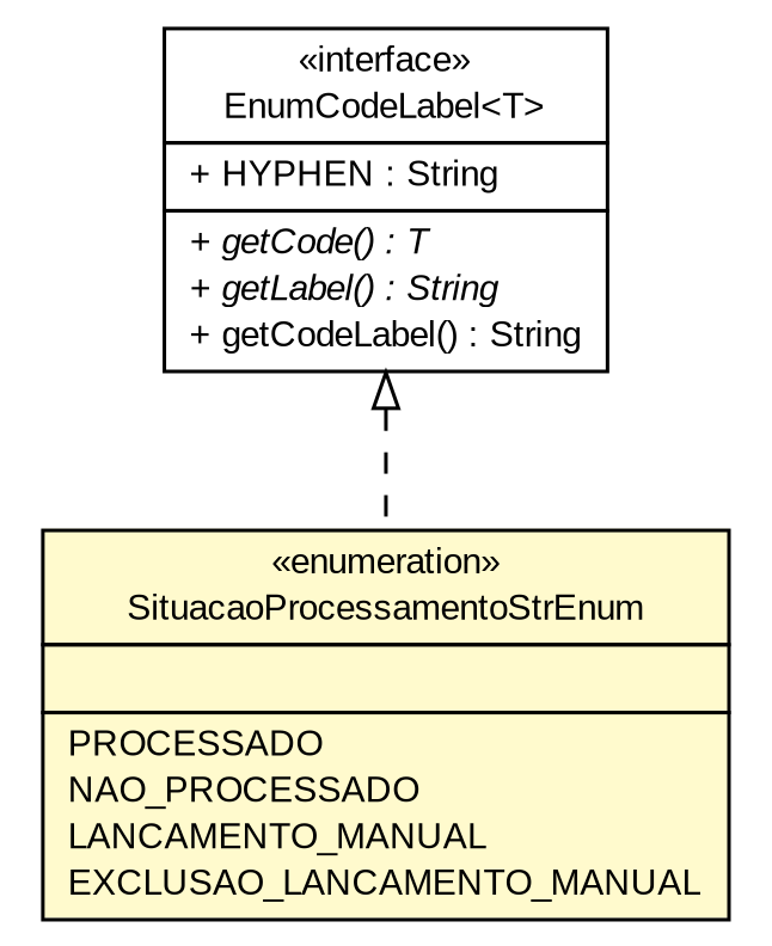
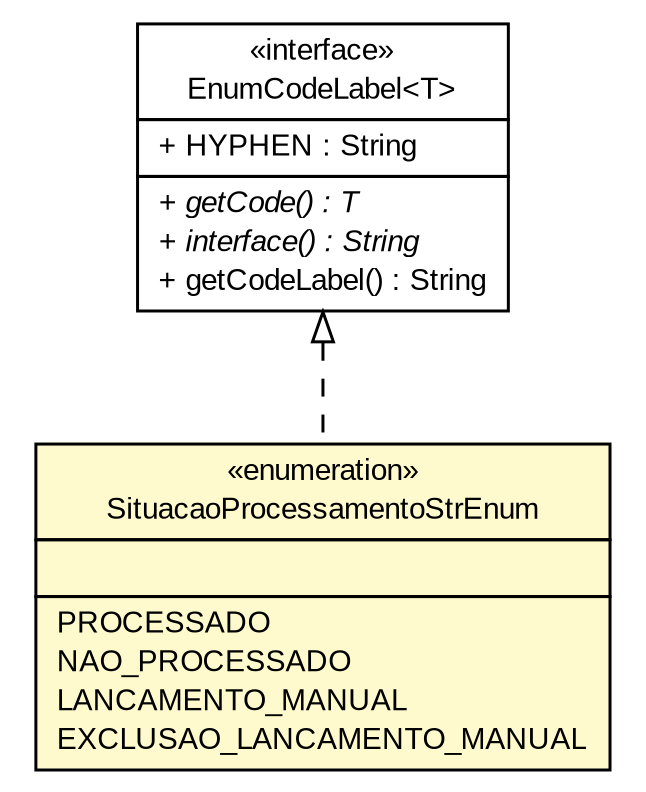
  digraph {
    nodesep=0.25
    ranksep=0.5
    node [fontcolor=black fontname=arial fontsize=10.0 shape=plaintext]
    n1 [label=<<table title="br.gov.to.sefaz.arr.processamento.domain.str.SituacaoProcessamentoStrEnum" border="0" cellborder="1" cellspacing="0" cellpadding="2" port="p" bgcolor="lemonChiffon" href="./SituacaoProcessamentoStrEnum.html"> 		<tr><td><table border="0" cellspacing="0" cellpadding="1"> <tr><td align="center" balign="center"> &#171;enumeration&#187; </td></tr> <tr><td align="center" balign="center"> SituacaoProcessamentoStrEnum </td></tr> 		</table></td></tr> 		<tr><td><table border="0" cellspacing="0" cellpadding="1"> <tr><td align="left" balign="left">  </td></tr> 		</table></td></tr> 		<tr><td><table border="0" cellspacing="0" cellpadding="1"> <tr><td align="left" balign="left"> PROCESSADO </td></tr> <tr><td align="left" balign="left"> NAO_PROCESSADO </td></tr> <tr><td align="left" balign="left"> LANCAMENTO_MANUAL </td></tr> <tr><td align="left" balign="left"> EXCLUSAO_LANCAMENTO_MANUAL </td></tr> 		</table></td></tr> 		</table>>]
-   n2 [label=<<table title="br.gov.to.sefaz.persistence.enums.EnumCodeLabel" border="0" cellborder="1" cellspacing="0" cellpadding="2" port="p" href="http://java.sun.com/j2se/1.4.2/docs/api/br/gov/to/sefaz/persistence/enums/EnumCodeLabel.html"> 		<tr><td><table border="0" cellspacing="0" cellpadding="1"> <tr><td align="center" balign="center"> &#171;interface&#187; </td></tr> <tr><td align="center" balign="center"> EnumCodeLabel&lt;T&gt; </td></tr> 		</table></td></tr> 		<tr><td><table border="0" cellspacing="0" cellpadding="1"> <tr><td align="left" balign="left"> + HYPHEN : String </td></tr> 		</table></td></tr> 		<tr><td><table border="0" cellspacing="0" cellpadding="1"> <tr><td align="left" balign="left"><font face="arial italic" point-size="10.0"> + getCode() : T </font></td></tr> <tr><td align="left" balign="left"><font face="arial italic" point-size="10.0"> + getLabel() : String </font></td></tr> <tr><td align="left" balign="left"> + getCodeLabel() : String </td></tr> 		</table></td></tr> 		</table>>]
+   n2 [label=<<table title="br.gov.to.sefaz.persistence.enums.EnumCodeLabel" border="0" cellborder="1" cellspacing="0" cellpadding="2" port="p" href="http://java.sun.com/j2se/1.4.2/docs/api/br/gov/to/sefaz/persistence/enums/EnumCodeLabel.html"> 		<tr><td><table border="0" cellspacing="0" cellpadding="1"> <tr><td align="center" balign="center"> &#171;interface&#187; </td></tr> <tr><td align="center" balign="center"> EnumCodeLabel&lt;T&gt; </td></tr> 		</table></td></tr> 		<tr><td><table border="0" cellspacing="0" cellpadding="1"> <tr><td align="left" balign="left"> + HYPHEN : String </td></tr> 		</table></td></tr> 		<tr><td><table border="0" cellspacing="0" cellpadding="1"> <tr><td align="left" balign="left"><font face="arial italic" point-size="10.0"> + getCode() : T </font></td></tr> <tr><td align="left" balign="left"><font face="arial italic" point-size="10.0"> + interface() : String </font></td></tr> <tr><td align="left" balign="left"> + getCodeLabel() : String </td></tr> 		</table></td></tr> 		</table>>]
    n2 -> n1 [arrowtail=empty dir=back fontname=arial fontsize=10 headport=p labelfontname=arial labelfontsize=10 style=dashed tailport=p]
  }
